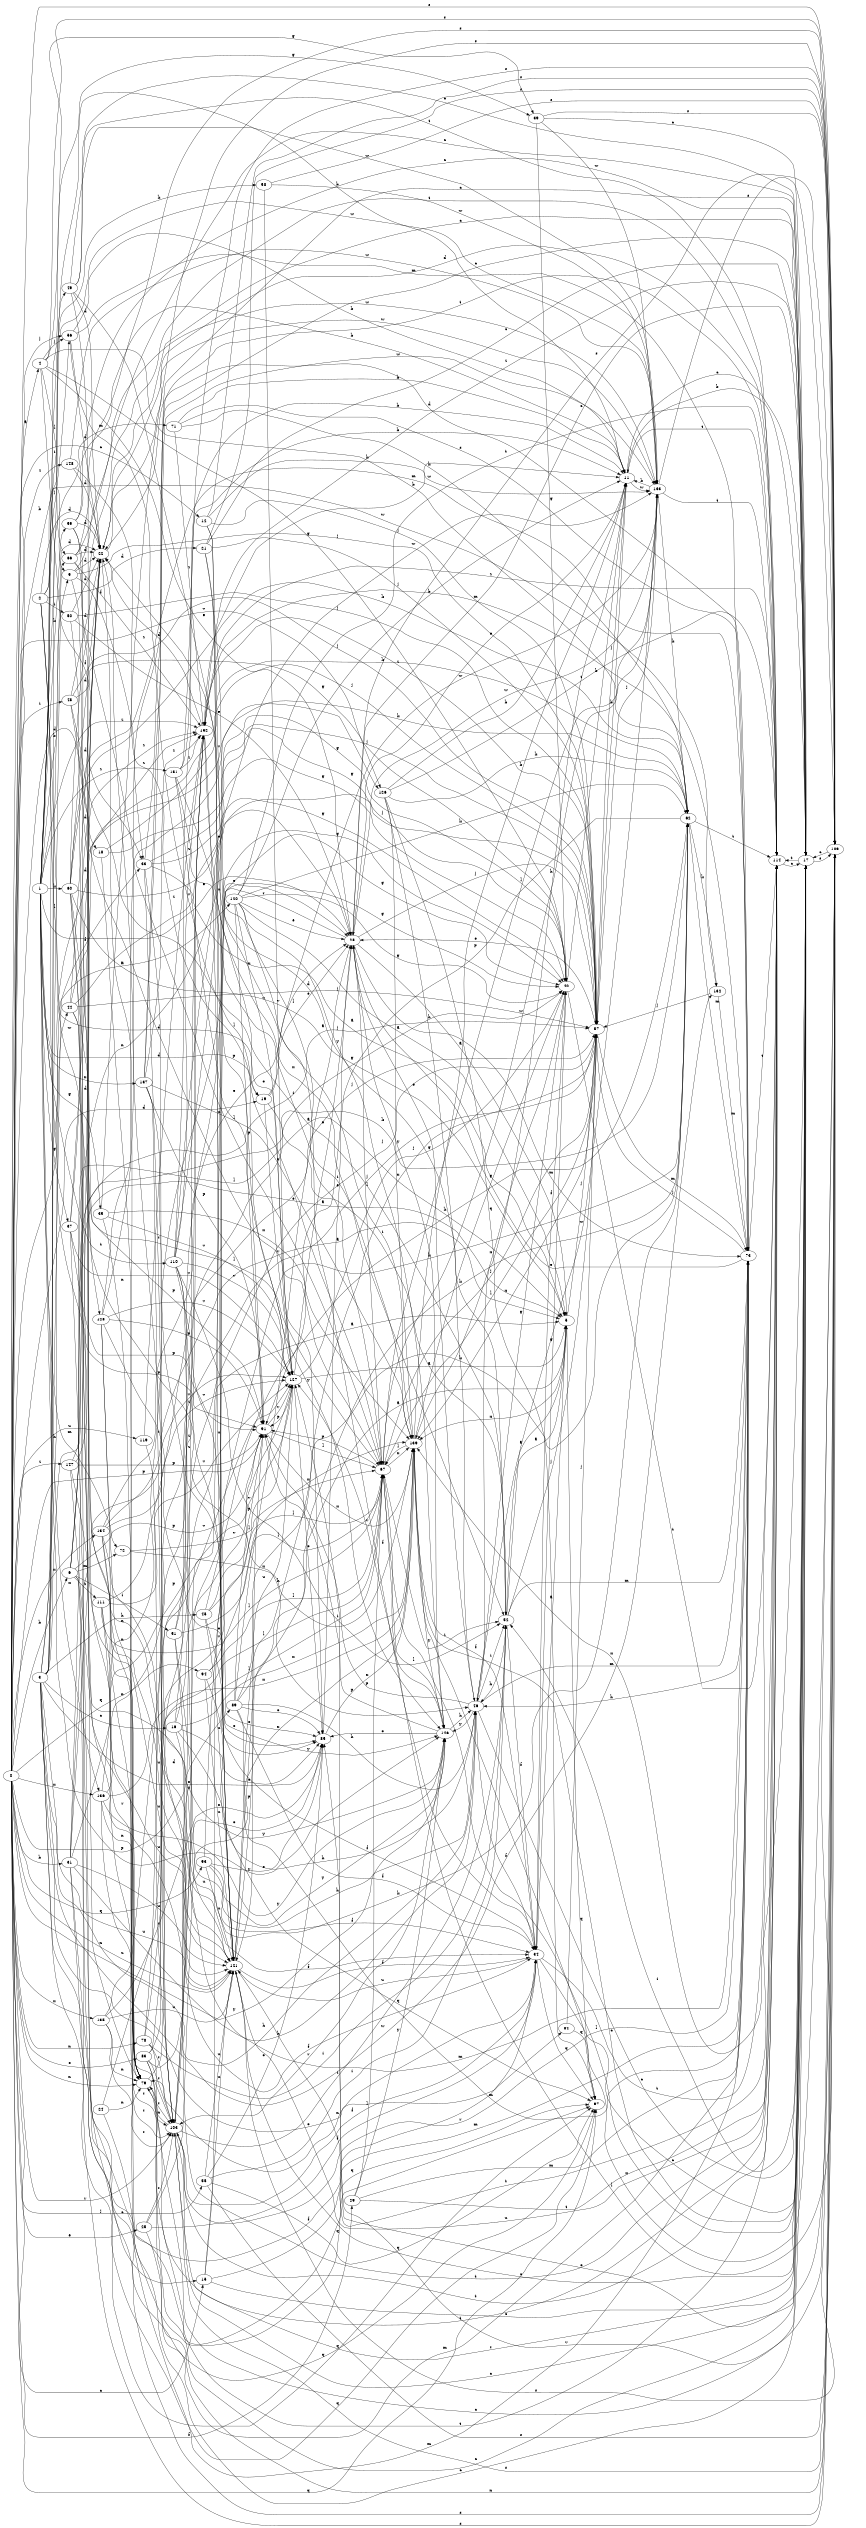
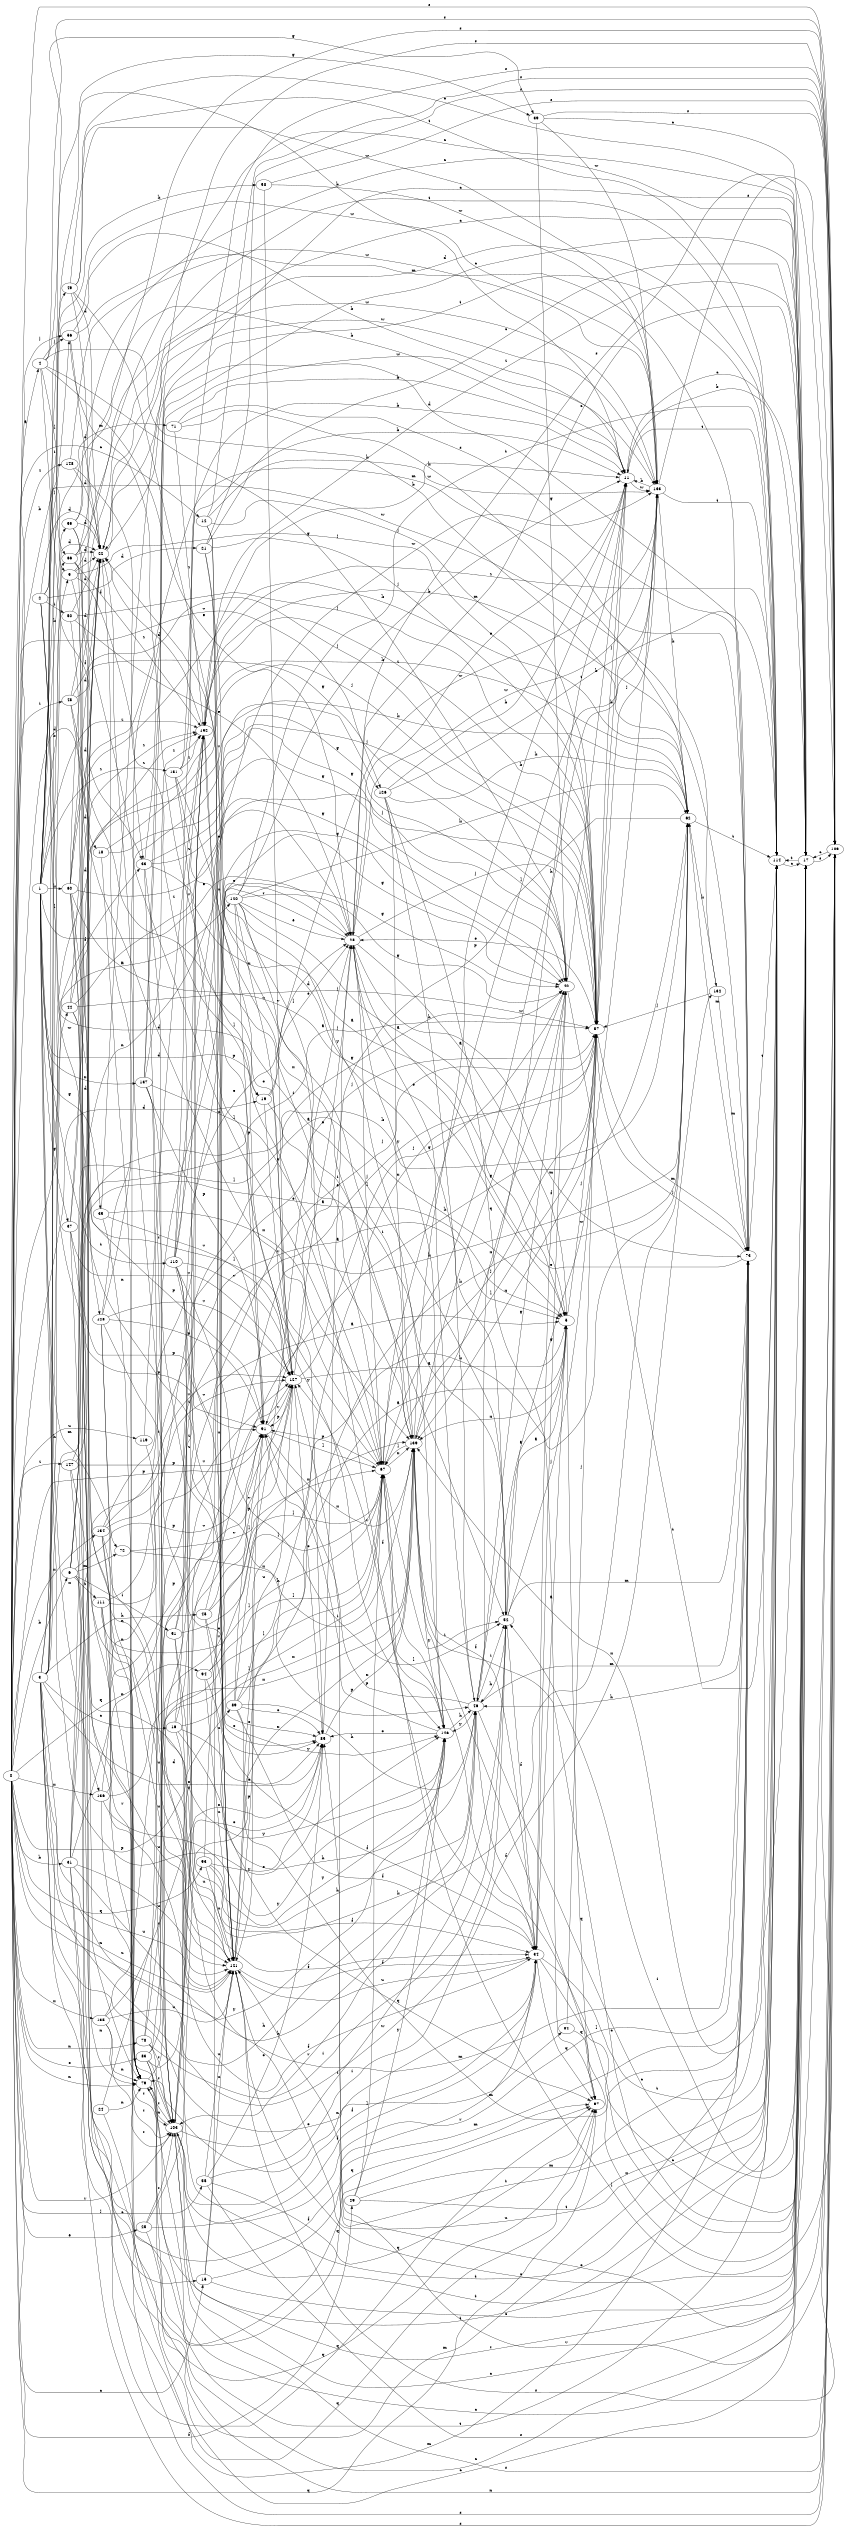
  strict digraph {
    rankdir=LR
    0
    4
    6
    9
    12
    15
    18
    19
    25
    29
    31
    48
    55
    56
    78
    79
    83
    89
    91
    93
    94
    97
    103
    109
    119
    120
    121
    126
    134
    135
    136
    146
    147
    148
    28
    39
    33
    66
    40
    62
    72
    5
    57
    51
    111
    22
    17
    34
    133
    73
    127
    52
    24
    67
    139
    114
    152
    46
    85
    11
    1
    35
    37
    49
    58
    59
    60
    71
    110
    137
    151
    2
    21
    50
    128
    132
    3
    16
    44
    45
    84
    0 -> 4 [label=a]
    0 -> 6 [label=b]
    0 -> 9 [label=b]
    0 -> 12 [label=c]
    0 -> 15 [label=c]
    0 -> 18 [label=d]
    0 -> 19 [label=d]
    0 -> 25 [label=e]
    0 -> 29 [label=f]
    0 -> 31 [label=b]
    0 -> 48 [label=i]
    0 -> 55 [label=j]
    0 -> 56 [label=j]
    0 -> 78 [label=n]
    0 -> 79 [label=n]
    0 -> 83 [label=o]
    0 -> 89 [label=p]
    0 -> 91 [label=p]
    0 -> 93 [label=q]
    0 -> 94 [label=q]
    0 -> 97 [label=q]
    0 -> 103 [label=r]
    0 -> 109 [label=s]
    0 -> 119 [label=u]
    0 -> 120 [label=u]
    0 -> 121 [label=u]
    0 -> 126 [label=v]
    0 -> 134 [label=x]
    0 -> 135 [label=x]
    0 -> 136 [label=x]
    0 -> 146 [label=y]
    0 -> 147 [label=z]
    0 -> 148 [label=z]
    4 -> 56 [label=j]
    4 -> 109 [label=s]
    4 -> 28 [label=e]
    4 -> 39 [label=g]
    4 -> 33 [label=f]
    4 -> 66 [label=l]
    4 -> 40 [label=g]
    4 -> 62 [label=k]
    6 -> 91 [label=p]
    6 -> 97 [label=q]
    6 -> 109 [label=s]
    6 -> 40 [label=g]
    6 -> 72 [label=m]
    6 -> 5 [label=a]
    6 -> 57 [label=j]
    6 -> 51 [label=i]
    6 -> 111 [label=t]
    9 -> 33 [label=f]
    9 -> 57 [label=j]
    9 -> 22 [label=d]
    9 -> 17 [label=c]
    9 -> 34 [label=f]
    12 -> 91 [label=p]
    12 -> 109 [label=s]
    12 -> 121 [label=u]
    12 -> 57 [label=j]
    12 -> 133 [label=w]
    15 -> 121 [label=u]
    15 -> 40 [label=g]
    15 -> 17 [label=c]
    15 -> 73 [label=m]
    18 -> 79 [label=n]
    18 -> 40 [label=g]
    18 -> 57 [label=j]
    19 -> 28 [label=e]
    19 -> 133 [label=w]
    19 -> 127 [label=v]
    19 -> 52 [label=i]
    25 -> 103 [label=r]
    25 -> 34 [label=f]
    25 -> 73 [label=m]
    25 -> 139 [label=x]
    29 -> 146 [label=y]
    29 -> 73 [label=m]
    29 -> 67 [label=l]
    29 -> 114 [label=t]
    31 -> 91 [label=p]
    31 -> 97 [label=q]
    31 -> 121 [label=u]
    31 -> 22 [label=d]
    31 -> 34 [label=f]
    31 -> 127 [label=v]
    31 -> 152 [label=z]
    31 -> 46 [label=h]
    48 -> 40 [label=g]
    48 -> 57 [label=j]
    48 -> 22 [label=d]
    48 -> 52 [label=i]
    48 -> 67 [label=l]
    55 -> 97 [label=q]
    55 -> 109 [label=s]
    55 -> 121 [label=u]
    55 -> 52 [label=i]
    55 -> 85 [label=o]
    56 -> 22 [label=d]
    56 -> 73 [label=m]
    56 -> 127 [label=v]
    56 -> 11 [label=b]
    78 -> 103 [label=r]
    78 -> 40 [label=g]
    78 -> 57 [label=j]
    78 -> 17 [label=c]
    78 -> 52 [label=i]
    79 -> 103 [label=r]
    79 -> 5 [label=a]
    79 -> 114 [label=t]
    83 -> 103 [label=r]
    83 -> 17 [label=c]
    83 -> 127 [label=v]
    83 -> 67 [label=l]
    83 -> 114 [label=t]
    83 -> 85 [label=o]
    89 -> 91 [label=p]
    89 -> 28 [label=e]
    89 -> 62 [label=k]
    89 -> 5 [label=a]
    89 -> 34 [label=f]
    89 -> 73 [label=m]
    89 -> 46 [label=h]
    89 -> 85 [label=o]
    91 -> 127 [label=v]
    91 -> 67 [label=l]
    91 -> 139 [label=x]
    93 -> 121 [label=u]
    93 -> 146 [label=y]
    93 -> 40 [label=g]
    93 -> 46 [label=h]
    93 -> 85 [label=o]
    94 -> 97 [label=q]
    94 -> 121 [label=u]
    94 -> 67 [label=l]
    94 -> 139 [label=x]
    103 -> 79 [label=n]
    103 -> 109 [label=s]
    103 -> 62 [label=k]
    103 -> 17 [label=c]
    103 -> 34 [label=f]
    103 -> 52 [label=i]
    103 -> 114 [label=t]
    103 -> 152 [label=z]
    109 -> 79 [label=n]
    109 -> 17 [label=c]
    109 -> 127 [label=v]
    109 -> 67 [label=l]
    109 -> 139 [label=x]
    109 -> 85 [label=o]
    119 -> 103 [label=r]
    119 -> 152 [label=z]
    120 -> 91 [label=p]
    120 -> 146 [label=y]
    120 -> 28 [label=e]
    120 -> 40 [label=g]
    120 -> 62 [label=k]
    120 -> 5 [label=a]
    120 -> 34 [label=f]
    120 -> 127 [label=v]
    120 -> 114 [label=t]
    120 -> 11 [label=b]
    121 -> 91 [label=p]
    121 -> 109 [label=s]
    121 -> 62 [label=k]
    121 -> 57 [label=j]
    121 -> 22 [label=d]
    121 -> 17 [label=c]
    121 -> 34 [label=f]
    121 -> 114 [label=t]
    126 -> 97 [label=q]
    126 -> 62 [label=k]
    126 -> 139 [label=x]
    126 -> 114 [label=t]
    126 -> 46 [label=h]
    126 -> 11 [label=b]
    134 -> 79 [label=n]
    134 -> 28 [label=e]
    134 -> 62 [label=k]
    134 -> 5 [label=a]
    134 -> 17 [label=c]
    134 -> 127 [label=v]
    135 -> 79 [label=n]
    135 -> 103 [label=r]
    135 -> 121 [label=u]
    135 -> 127 [label=v]
    135 -> 85 [label=o]
-   136 -> 79 [label=n]
+   66 -> 79 [label=n]
    136 -> 103 [label=r]
    136 -> 146 [label=y]
    136 -> 28 [label=e]
    136 -> 40 [label=g]
    136 -> 139 [label=x]
    146 -> 91 [label=p]
    146 -> 103 [label=r]
    146 -> 127 [label=v]
    146 -> 67 [label=l]
    146 -> 46 [label=h]
    146 -> 85 [label=o]
    147 -> 91 [label=p]
    147 -> 121 [label=u]
    147 -> 146 [label=y]
    147 -> 62 [label=k]
    147 -> 22 [label=d]
    148 -> 22 [label=d]
    148 -> 133 [label=w]
    148 -> 67 [label=l]
    28 -> 103 [label=r]
    28 -> 109 [label=s]
    28 -> 146 [label=y]
    28 -> 5 [label=a]
    28 -> 57 [label=j]
    28 -> 17 [label=c]
    28 -> 133 [label=w]
    28 -> 73 [label=m]
    28 -> 67 [label=l]
    39 -> 109 [label=s]
    39 -> 40 [label=g]
    39 -> 17 [label=c]
    39 -> 133 [label=w]
    33 -> 103 [label=r]
    33 -> 121 [label=u]
    33 -> 40 [label=g]
    33 -> 5 [label=a]
    33 -> 57 [label=j]
    33 -> 114 [label=t]
    66 -> 91 [label=p]
    66 -> 109 [label=s]
    66 -> 22 [label=d]
    66 -> 133 [label=w]
    66 -> 152 [label=z]
    40 -> 34 [label=f]
    40 -> 139 [label=x]
    40 -> 114 [label=t]
    40 -> 11 [label=b]
    62 -> 91 [label=p]
    62 -> 73 [label=m]
    62 -> 114 [label=t]
    72 -> 67 [label=l]
    72 -> 139 [label=x]
    5 -> 97 [label=q]
    5 -> 57 [label=j]
    5 -> 139 [label=x]
    57 -> 28 [label=e]
    57 -> 73 [label=m]
    57 -> 67 [label=l]
    57 -> 139 [label=x]
    57 -> 152 [label=z]
    57 -> 11 [label=b]
    51 -> 121 [label=u]
    51 -> 57 [label=j]
    51 -> 73 [label=m]
    51 -> 67 [label=l]
    51 -> 152 [label=z]
    111 -> 79 [label=n]
    111 -> 103 [label=r]
    111 -> 57 [label=j]
    111 -> 127 [label=v]
    111 -> 67 [label=l]
    22 -> 79 [label=n]
    22 -> 17 [label=c]
    22 -> 133 [label=w]
    17 -> 103 [label=r]
    17 -> 109 [label=s]
    17 -> 52 [label=i]
    17 -> 67 [label=l]
    17 -> 139 [label=x]
    17 -> 114 [label=t]
    17 -> 152 [label=z]
    17 -> 11 [label=b]
    34 -> 79 [label=n]
    34 -> 97 [label=q]
    34 -> 121 [label=u]
    34 -> 40 [label=g]
    34 -> 5 [label=a]
    34 -> 17 [label=c]
    34 -> 114 [label=t]
    133 -> 109 [label=s]
    133 -> 62 [label=k]
    133 -> 57 [label=j]
    133 -> 67 [label=l]
    133 -> 114 [label=t]
    133 -> 11 [label=b]
    73 -> 103 [label=r]
    73 -> 28 [label=e]
    73 -> 57 [label=j]
    73 -> 22 [label=d]
    73 -> 114 [label=t]
    73 -> 46 [label=h]
    127 -> 91 [label=p]
    127 -> 121 [label=u]
    127 -> 28 [label=e]
    127 -> 40 [label=g]
    127 -> 5 [label=a]
    127 -> 85 [label=o]
    52 -> 5 [label=a]
    52 -> 57 [label=j]
    52 -> 22 [label=d]
    52 -> 34 [label=f]
    52 -> 133 [label=w]
    52 -> 73 [label=m]
    52 -> 46 [label=h]
    24 -> 79 [label=n]
    24 -> 73 [label=m]
    24 -> 67 [label=l]
    67 -> 91 [label=p]
    67 -> 57 [label=j]
    67 -> 133 [label=w]
    67 -> 52 [label=i]
    67 -> 139 [label=x]
    139 -> 146 [label=y]
    139 -> 40 [label=g]
    139 -> 17 [label=c]
    139 -> 34 [label=f]
    139 -> 67 [label=l]
    139 -> 11 [label=b]
    114 -> 121 [label=u]
    114 -> 22 [label=d]
    114 -> 17 [label=c]
    114 -> 152 [label=z]
    152 -> 121 [label=u]
    152 -> 22 [label=d]
    152 -> 73 [label=m]
    152 -> 85 [label=o]
    152 -> 11 [label=b]
    46 -> 91 [label=p]
    46 -> 146 [label=y]
    46 -> 28 [label=e]
    46 -> 40 [label=g]
    46 -> 5 [label=a]
    46 -> 17 [label=c]
    46 -> 34 [label=f]
    46 -> 73 [label=m]
    46 -> 52 [label=i]
    85 -> 28 [label=e]
    85 -> 139 [label=x]
    11 -> 28 [label=e]
    11 -> 57 [label=j]
    11 -> 17 [label=c]
    11 -> 133 [label=w]
    11 -> 114 [label=t]
    11 -> 46 [label=h]
    1 -> 9 [label=b]
    1 -> 19 [label=d]
    1 -> 56 [label=j]
    1 -> 136 [label=x]
    1 -> 146 [label=y]
    1 -> 28 [label=e]
    1 -> 72 [label=m]
    1 -> 152 [label=z]
    1 -> 11 [label=b]
    1 -> 35 [label=g]
    1 -> 37 [label=g]
    1 -> 49 [label=i]
    1 -> 58 [label=k]
    1 -> 59 [label=k]
    1 -> 60 [label=k]
    1 -> 71 [label=m]
    1 -> 110 [label=t]
    1 -> 137 [label=x]
    1 -> 151 [label=z]
    35 -> 79 [label=n]
    35 -> 109 [label=s]
    35 -> 127 [label=v]
    35 -> 139 [label=x]
    37 -> 91 [label=p]
    37 -> 97 [label=q]
    37 -> 22 [label=d]
    37 -> 127 [label=v]
    37 -> 152 [label=z]
    49 -> 121 [label=u]
    49 -> 22 [label=d]
    49 -> 17 [label=c]
    49 -> 133 [label=w]
    49 -> 139 [label=x]
    49 -> 114 [label=t]
    58 -> 109 [label=s]
    58 -> 133 [label=w]
    58 -> 127 [label=v]
    59 -> 103 [label=r]
    59 -> 22 [label=d]
    59 -> 17 [label=c]
    59 -> 67 [label=l]
    59 -> 11 [label=b]
    60 -> 28 [label=e]
    60 -> 62 [label=k]
    60 -> 5 [label=a]
    60 -> 22 [label=d]
    60 -> 34 [label=f]
    60 -> 73 [label=m]
    60 -> 67 [label=l]
    60 -> 114 [label=t]
    60 -> 46 [label=h]
    71 -> 62 [label=k]
    71 -> 73 [label=s]
    71 -> 152 [label=z]
    71 -> 11 [label=b]
    110 -> 146 [label=y]
    110 -> 57 [label=j]
    110 -> 34 [label=f]
    110 -> 133 [label=w]
    110 -> 127 [label=v]
    110 -> 52 [label=i]
    110 -> 152 [label=z]
    110 -> 85 [label=o]
    110 -> 11 [label=b]
    137 -> 91 [label=p]
    137 -> 103 [label=r]
    137 -> 17 [label=c]
    137 -> 133 [label=w]
    137 -> 139 [label=x]
    137 -> 152 [label=z]
    137 -> 85 [label=o]
    151 -> 109 [label=s]
    151 -> 146 [label=y]
    151 -> 52 [label=i]
    151 -> 139 [label=x]
    151 -> 152 [label=z]
    151 -> 11 [label=b]
    2 -> 19 [label=d]
    2 -> 91 [label=p]
    2 -> 39 [label=g]
    2 -> 22 [label=d]
    2 -> 21 [label=d]
    2 -> 50 [label=i]
    2 -> 128 [label=w]
    2 -> 132 [label=w]
    21 -> 109 [label=s]
    21 -> 121 [label=u]
    21 -> 57 [label=j]
    21 -> 17 [label=c]
    21 -> 67 [label=l]
    50 -> 79 [label=n]
    50 -> 28 [label=e]
    50 -> 57 [label=j]
    50 -> 22 [label=d]
    128 -> 79 [label=n]
    128 -> 91 [label=p]
    128 -> 97 [label=q]
    128 -> 62 [label=k]
    128 -> 17 [label=c]
    128 -> 127 [label=v]
    128 -> 85 [label=o]
-   62 -> 132 [label=k]
+   132 -> 62 [label=k]
    132 -> 57 [label=j]
    132 -> 73 [label=m]
    3 -> 15 [label=c]
    3 -> 97 [label=q]
    3 -> 121 [label=u]
    3 -> 126 [label=v]
    3 -> 33 [label=f]
    3 -> 66 [label=l]
    3 -> 5 [label=a]
    3 -> 22 [label=d]
    3 -> 133 [label=w]
    3 -> 46 [label=h]
    3 -> 85 [label=o]
    3 -> 132 [label=w]
    3 -> 16 [label=c]
    3 -> 44 [label=h]
    3 -> 45 [label=h]
    3 -> 84 [label=o]
    16 -> 127 [label=v]
    16 -> 139 [label=x]
    16 -> 114 [label=t]
    16 -> 152 [label=z]
    16 -> 46 [label=h]
    16 -> 85 [label=o]
    44 -> 109 [label=s]
    44 -> 121 [label=u]
    44 -> 40 [label=g]
    44 -> 62 [label=k]
    44 -> 57 [label=j]
    44 -> 22 [label=d]
    45 -> 121 [label=u]
    45 -> 62 [label=k]
    45 -> 34 [label=f]
    45 -> 127 [label=v]
    45 -> 67 [label=l]
    84 -> 97 [label=q]
    84 -> 57 [label=j]
  }
